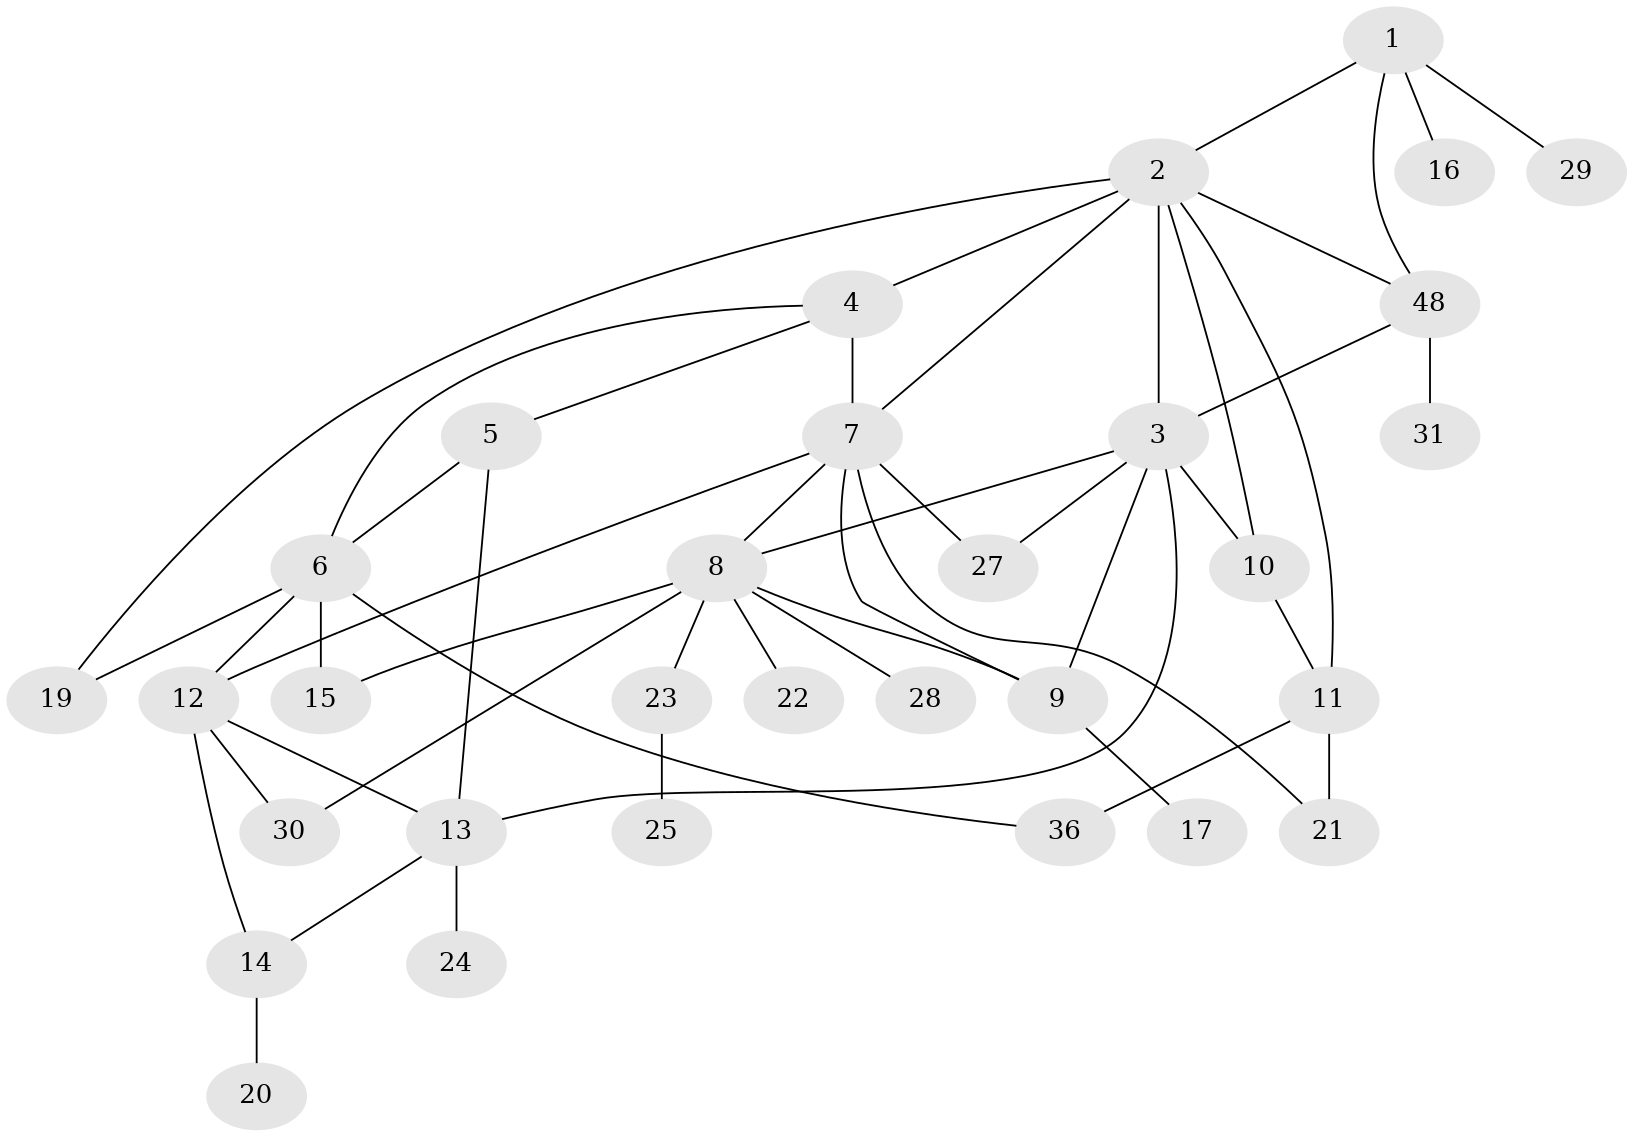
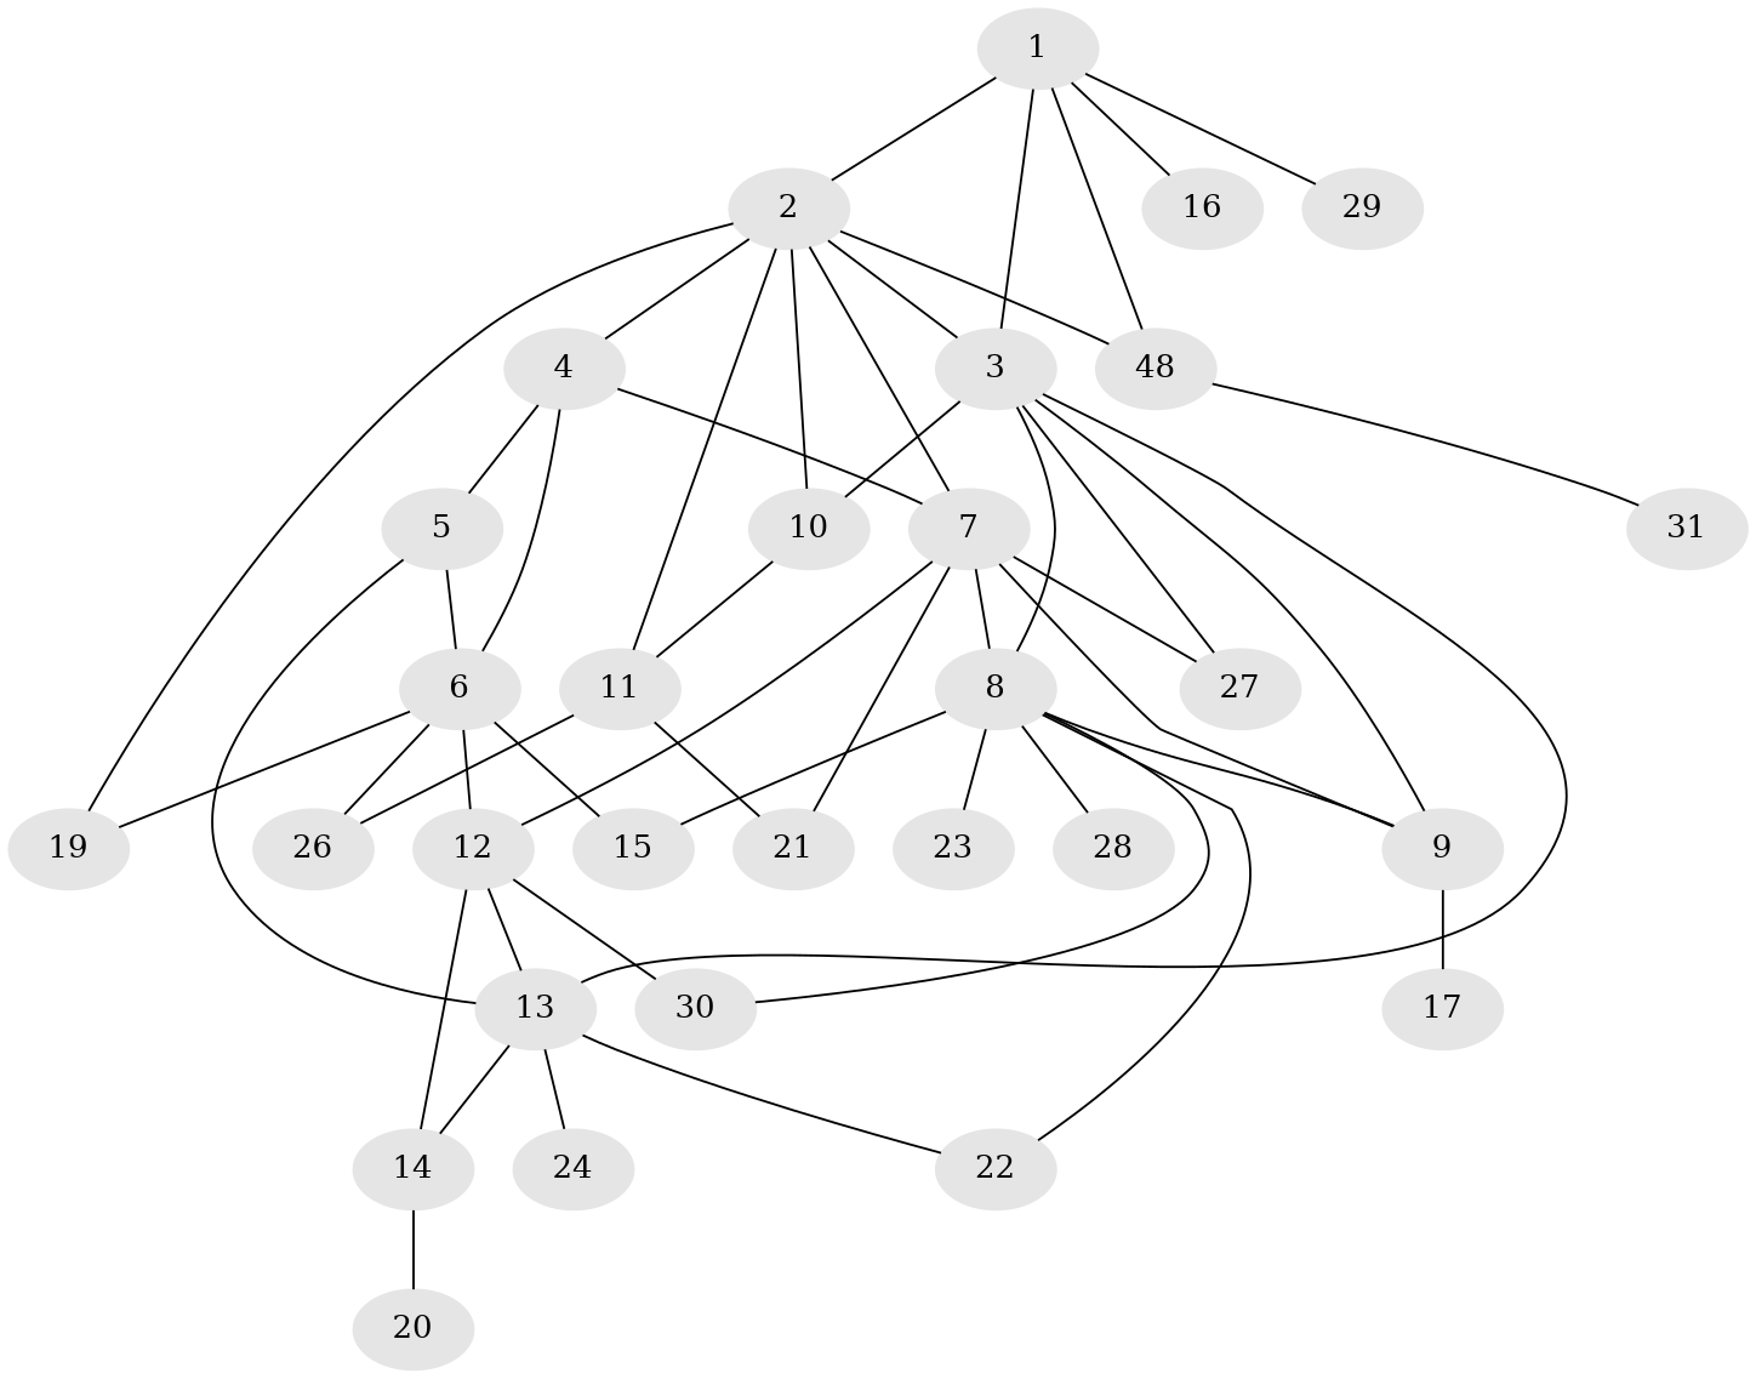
  graph {
    node [color=gray90 style=filled]
    edge [weight=1.0]
    1
    2
    3
    16
    n5 [label=48]
    29
    4
    7
    10
    11
    19
    13
    8
    9
    27
    31
    5
    6
    12
    21
-   26 [label=36]
+   26
    22
    14
    24
    15
    23
    28
    30
    17
-   25
    20
    1 -- 2
-   n5 -- 3 [weight=2.0]
+   1 -- 3 [weight=2.0]
    1 -- 16
    1 -- n5
    1 -- 29
    2 -- 3
    2 -- n5
    2 -- 4 [weight=2.0]
    2 -- 7
    2 -- 10
    2 -- 11
    2 -- 19
    3 -- 10 [weight=3.0]
    3 -- 13
    3 -- 8
    3 -- 9
    3 -- 27
    n5 -- 31
    4 -- 7
    4 -- 5
    4 -- 6
    7 -- 8
    7 -- 9
    7 -- 27
    7 -- 12
    7 -- 21
    10 -- 11
    11 -- 21
    11 -- 26 [weight=4.0]
+   13 -- 22
    13 -- 14
    13 -- 24
    8 -- 9
    8 -- 22
    8 -- 15
    8 -- 23
    8 -- 28
    8 -- 30
    9 -- 17 [weight=2.0]
    5 -- 13
    5 -- 6
    6 -- 19
    6 -- 12
    6 -- 26
    6 -- 15 [weight=2.0]
    12 -- 13
    12 -- 14
    12 -- 30 [weight=2.0]
    14 -- 20
-   23 -- 25
  }
